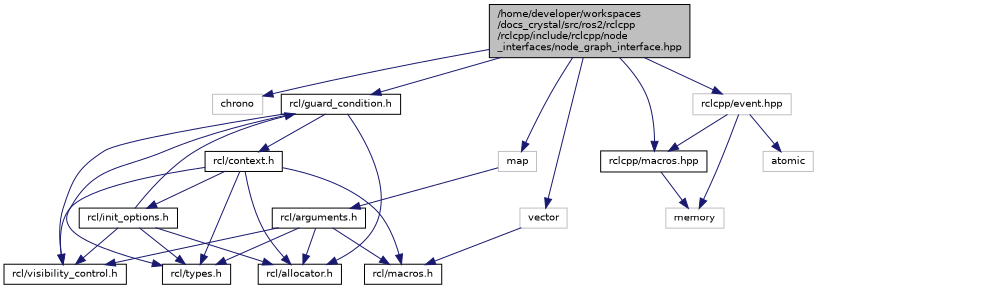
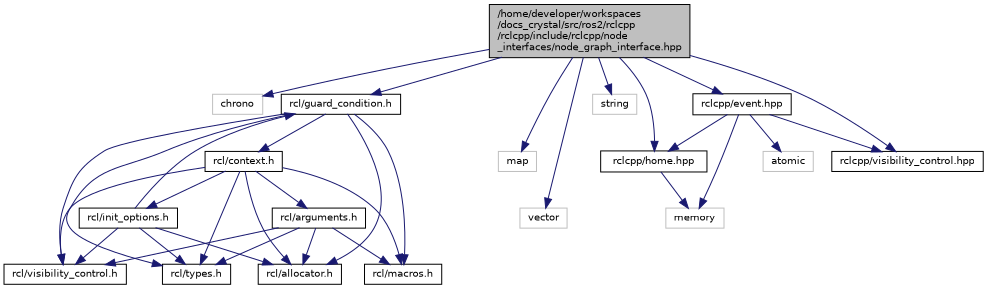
  digraph {
    node [color=black fillcolor=white fontname=Helvetica fontsize=10 shape=record style=filled]
    edge [color=midnightblue fontname=Helvetica fontsize=10 labelfontname=Helvetica labelfontsize=10 style=solid]
    n1 [fillcolor=grey75 fontcolor=black height=0.2 label="/home/developer/workspaces\l/docs_crystal/src/ros2/rclcpp\l/rclcpp/include/rclcpp/node\l_interfaces/node_graph_interface.hpp" width=0.4]
    n2 [color=grey75 height=0.2 label=chrono width=0.4]
    n3 [color=grey75 height=0.2 label=map width=0.4]
+   n4 [color=grey75 height=0.2 label=string width=0.4]
    n5 [color=grey75 height=0.2 label=vector width=0.4]
    n6 [height=0.2 label="rcl/guard_condition.h" width=0.4]
-   n7 [color=grey75 height=0.2 label="rclcpp/event.hpp" width=0.4]
-   n8 [height=0.2 label="rclcpp/macros.hpp" width=0.4]
+   n7 [height=0.2 label="rclcpp/event.hpp" width=0.4]
+   n8 [height=0.2 label="rclcpp/home.hpp" width=0.4]
+   n9 [height=0.2 label="rclcpp/visibility_control.hpp" width=0.4]
    n10 [height=0.2 label="rcl/allocator.h" width=0.4]
    n11 [height=0.2 label="rcl/context.h" width=0.4]
    n12 [height=0.2 label="rcl/macros.h" width=0.4]
    n13 [height=0.2 label="rcl/types.h" width=0.4]
    n14 [height=0.2 label="rcl/visibility_control.h" width=0.4]
    n15 [color=grey75 height=0.2 label=atomic width=0.4]
    n16 [color=grey75 height=0.2 label=memory width=0.4]
    n17 [height=0.2 label="rcl/arguments.h" width=0.4]
    n18 [height=0.2 label="rcl/init_options.h" width=0.4]
    n1 -> n2
    n1 -> n3
+   n1 -> n4
    n1 -> n5
    n1 -> n6
    n1 -> n7
    n1 -> n8
+   n1 -> n9
    n6 -> n10
    n6 -> n11
-   n5 -> n12
+   n6 -> n12
    n6 -> n13
    n6 -> n14
    n7 -> n8
+   n7 -> n9
    n7 -> n15
    n7 -> n16
    n8 -> n16
    n11 -> n10
    n11 -> n12
    n11 -> n13
    n11 -> n14
-   n3 -> n17
+   n11 -> n17
    n11 -> n18
    n17 -> n10
    n17 -> n12
    n17 -> n13
    n17 -> n14
    n18 -> n6
    n18 -> n10
    n18 -> n13
    n18 -> n14
  }
